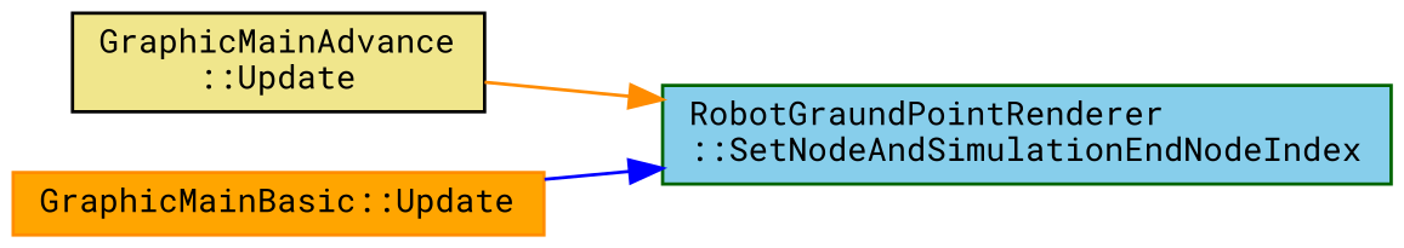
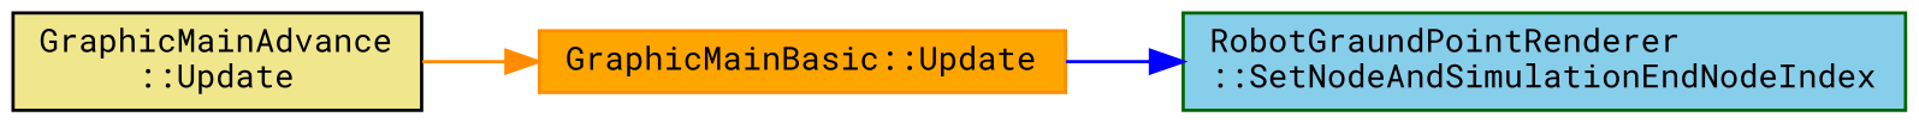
  digraph {
    fontname="Roboto Mono"
    rankdir=RL
    node [fontname="Roboto Mono" fontsize=10 shape=box style=filled]
    edge [dir=back fontname="Roboto Mono" fontsize=10 labelfontname=Helvetica labelfontsize=10 style=solid]
    n1 [color=darkgreen fillcolor=skyblue height=0.2 label="RobotGraundPointRenderer\l::SetNodeAndSimulationEndNodeIndex" width=0.4]
    n2 [color=black fillcolor=khaki height=0.2 label="GraphicMainAdvance\l::Update" width=0.4]
    n3 [color=darkorange fillcolor=orange height=0.2 label="GraphicMainBasic::Update" width=0.4]
-   n1 -> n2 [color=darkorange]
+   n3 -> n2 [color=darkorange]
    n1 -> n3 [color=blue]
  }
